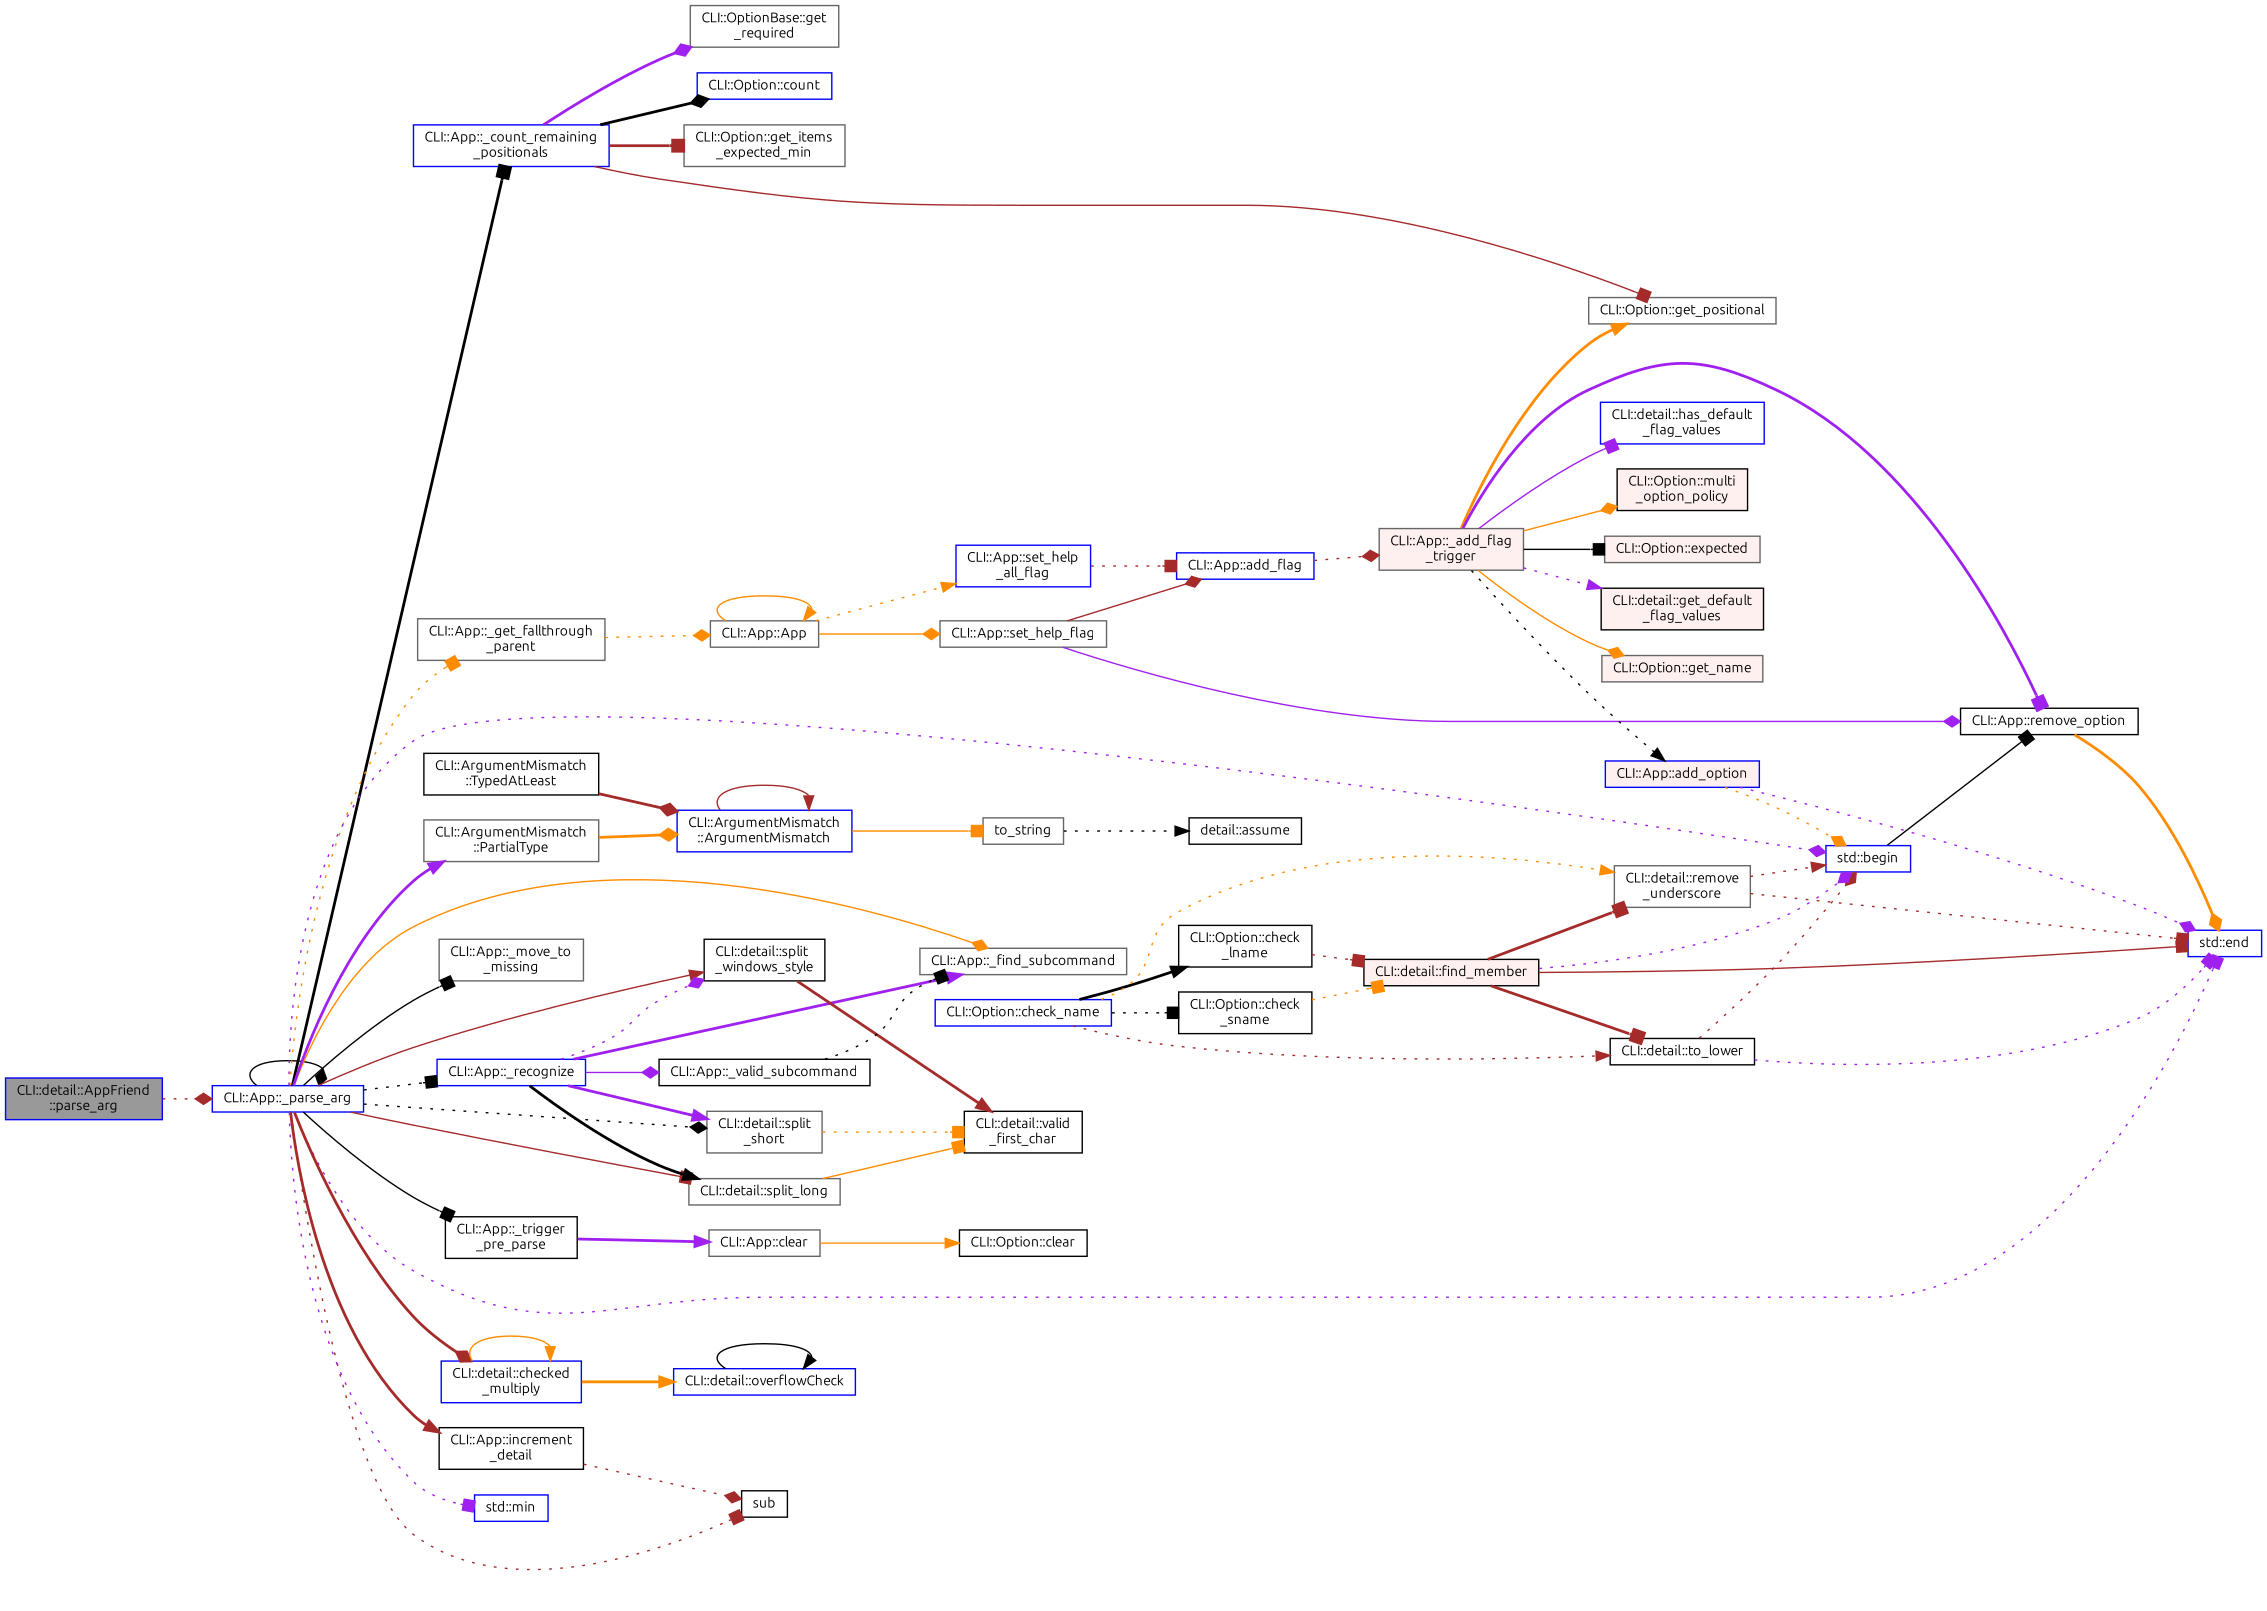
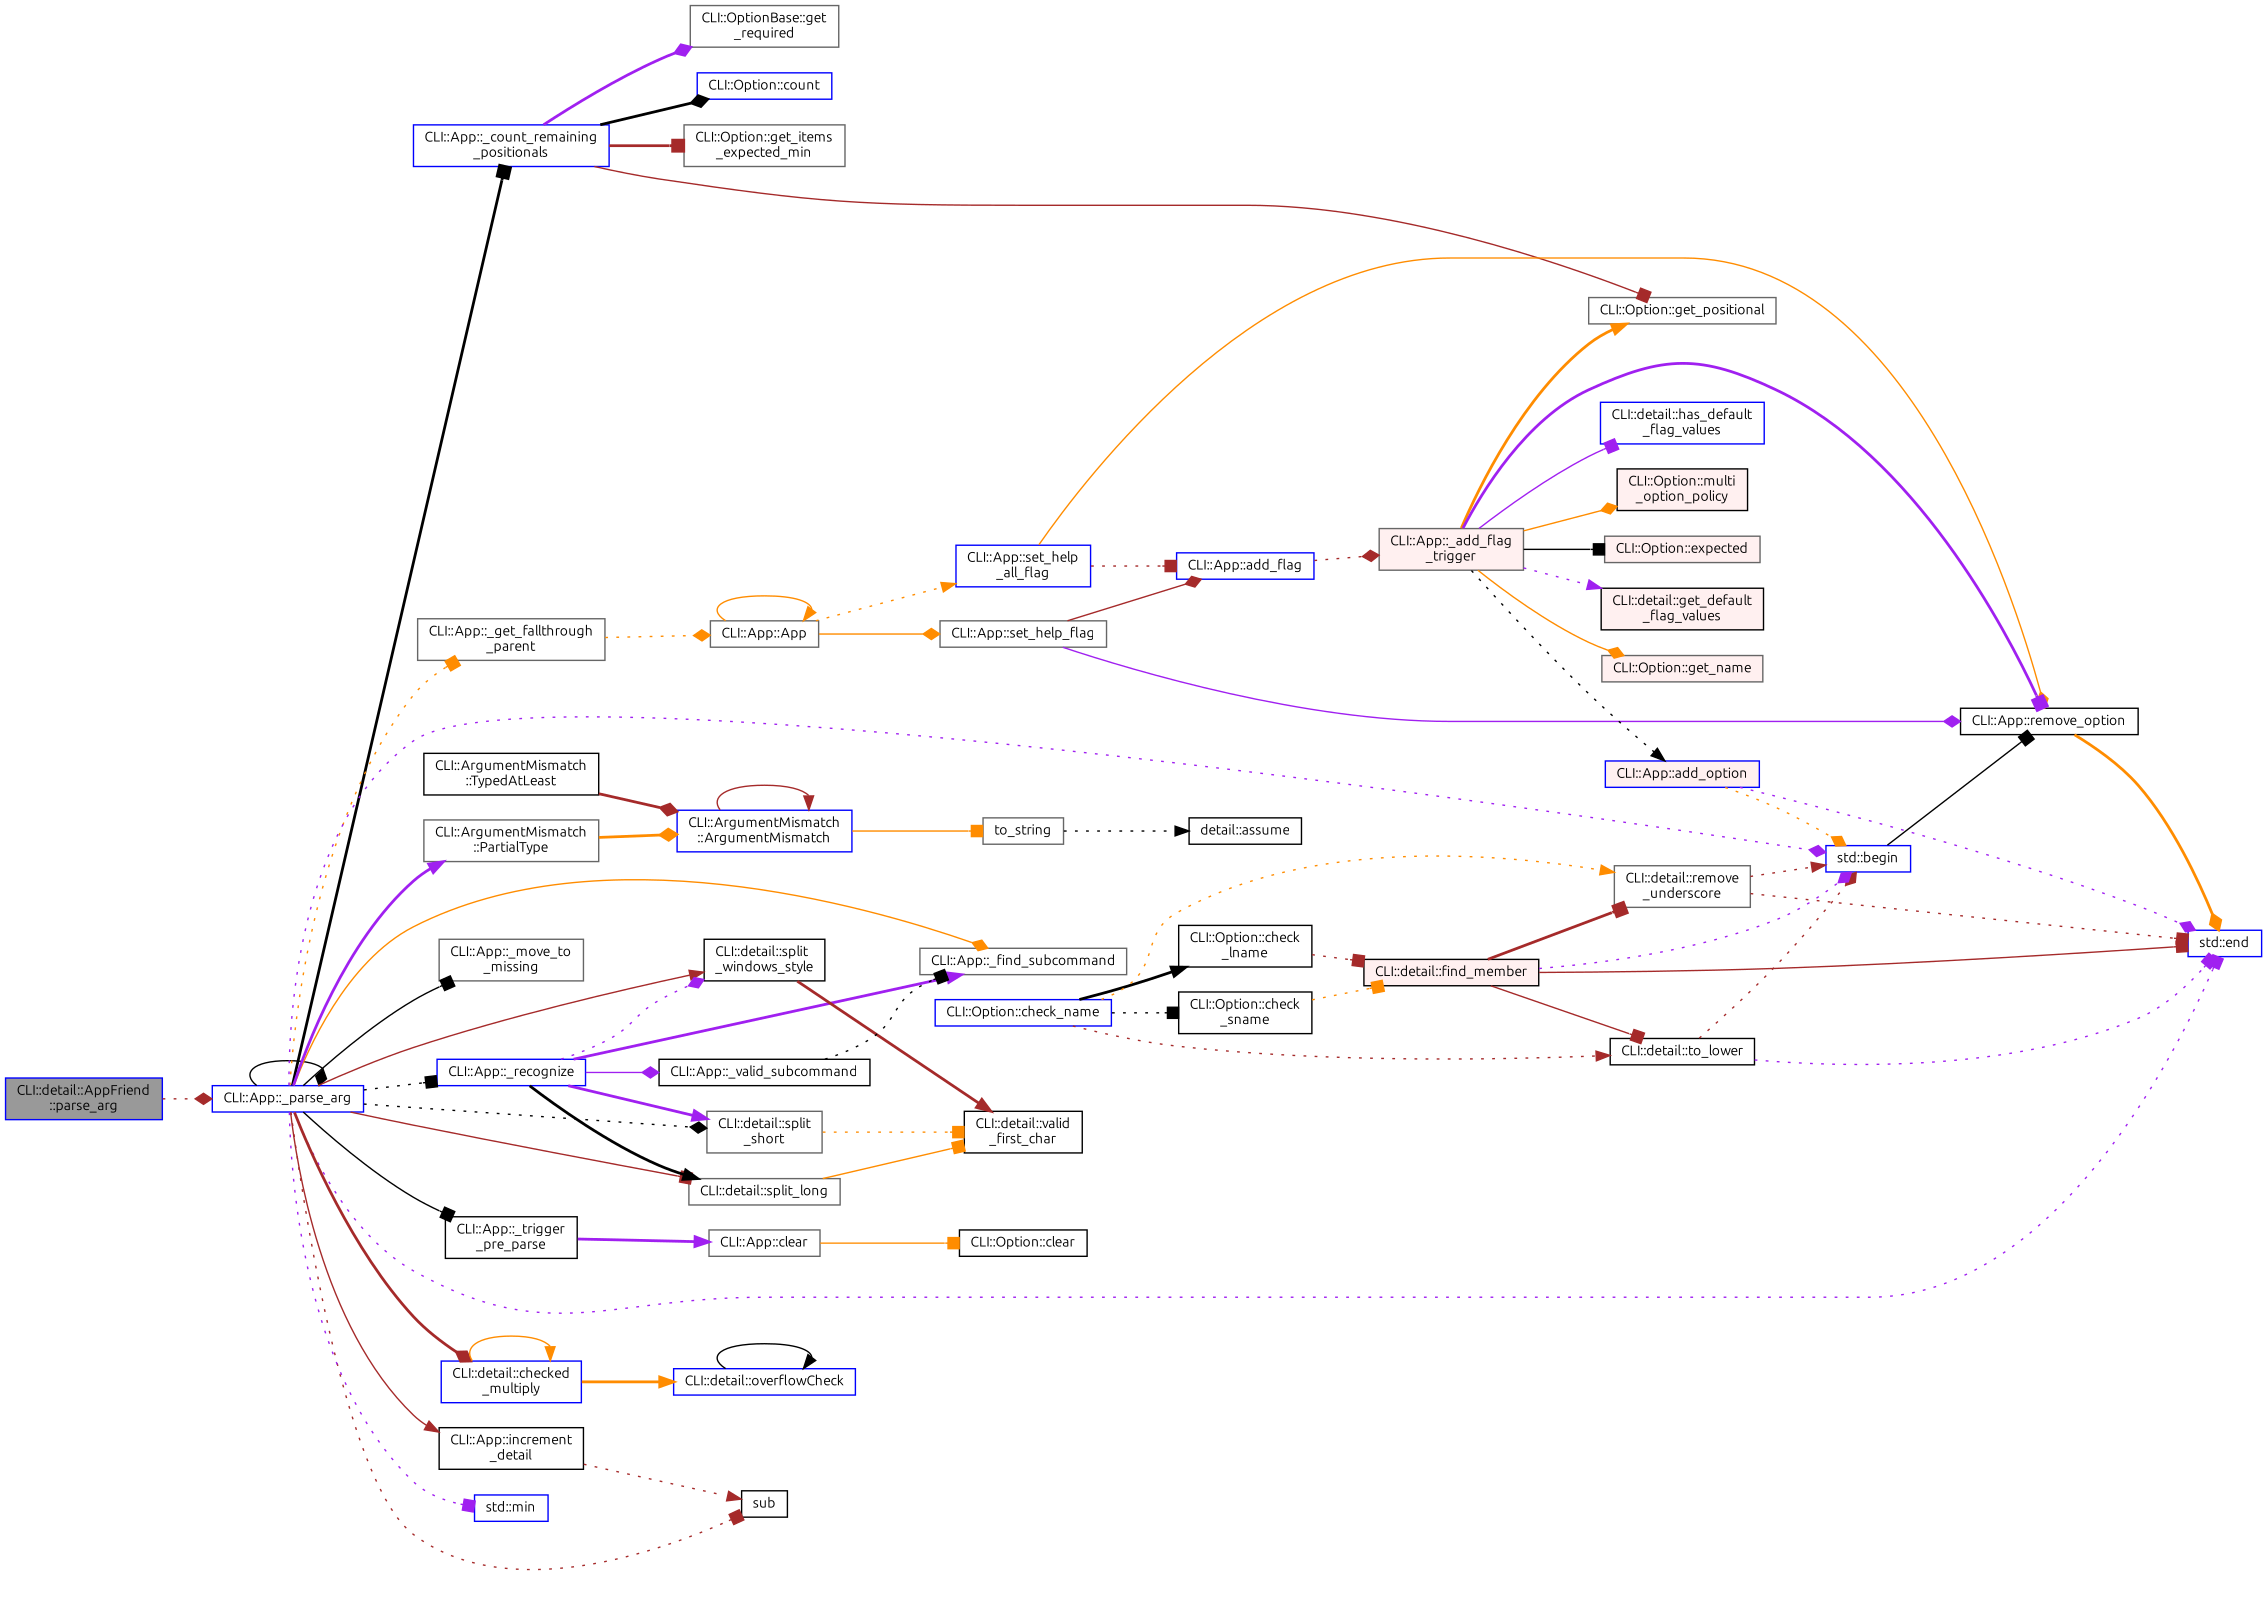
  digraph {
    fontname=Ubuntu
    rankdir=LR
    node [color=gray40 fillcolor=white fontname=Ubuntu fontsize=10 shape=box style=filled]
    edge [arrowhead=box color=brown fontname=Ubuntu fontsize=10 labelfontname=Helvetica labelfontsize=10 style=dotted]
    n1 [color=blue fillcolor=grey60 fontcolor=black height=0.2 label="CLI::detail::AppFriend\l::parse_arg" width=0.4]
    n2 [color=blue height=0.2 label="CLI::App::_parse_arg" width=0.4]
    n3 [color=blue height=0.2 label="CLI::App::_count_remaining\l_positionals" width=0.4]
    n4 [height=0.2 label="CLI::App::_find_subcommand" width=0.4]
    n5 [height=0.2 label="CLI::App::_get_fallthrough\l_parent" width=0.4]
    n6 [color=blue height=0.2 label="std::begin" width=0.4]
    n7 [color=blue height=0.2 label="std::end" width=0.4]
    n8 [height=0.2 label="CLI::App::_move_to\l_missing" width=0.4]
    n9 [color=blue height=0.2 label="CLI::App::_recognize" width=0.4]
    n10 [height=0.2 label="CLI::detail::split_long" width=0.4]
    n11 [height=0.2 label="CLI::detail::split\l_short" width=0.4]
    n12 [color=black height=0.2 label="CLI::detail::split\l_windows_style" width=0.4]
    n13 [color=black height=0.2 label="CLI::App::_trigger\l_pre_parse" width=0.4]
    n14 [color=blue height=0.2 label="CLI::detail::checked\l_multiply" width=0.4]
    n15 [color=black height=0.2 label="CLI::App::increment\l_detail" width=0.4]
    n16 [color=black height=0.2 label=sub width=0.4]
    n17 [color=blue height=0.2 label="std::min" width=0.4]
    n18 [height=0.2 label="CLI::ArgumentMismatch\l::PartialType" width=0.4]
    n19 [color=blue height=0.2 label="CLI::Option::count" width=0.4]
    n20 [height=0.2 label="CLI::Option::get_items\l_expected_min" width=0.4]
    n21 [height=0.2 label="CLI::Option::get_positional" width=0.4]
    n22 [height=0.2 label="CLI::OptionBase::get\l_required" width=0.4]
    n23 [height=0.2 label="CLI::App::App" width=0.4]
    n24 [color=black height=0.2 label="CLI::App::remove_option" width=0.4]
    n25 [color=black height=0.2 label="CLI::App::_valid_subcommand" width=0.4]
    n26 [color=black height=0.2 label="CLI::detail::valid\l_first_char" width=0.4]
    n27 [height=0.2 label="CLI::App::clear" width=0.4]
    n28 [color=blue height=0.2 label="CLI::detail::overflowCheck" width=0.4]
    n29 [color=blue height=0.2 label="CLI::ArgumentMismatch\l::ArgumentMismatch" width=0.4]
    n30 [color=black height=0.2 label="CLI::ArgumentMismatch\l::TypedAtLeast" width=0.4]
    n31 [color=blue height=0.2 label="CLI::App::set_help\l_all_flag" width=0.4]
    n32 [height=0.2 label="CLI::App::set_help_flag" width=0.4]
    n33 [color=blue height=0.2 label="CLI::App::add_flag" width=0.4]
    n34 [fillcolor="#FFF0F0" height=0.2 label="CLI::App::_add_flag\l_trigger" width=0.4]
    n35 [color=blue fillcolor="#FFF0F0" height=0.2 label="CLI::App::add_option" width=0.4]
    n36 [fillcolor="#FFF0F0" height=0.2 label="CLI::Option::expected" width=0.4]
    n37 [color=black fillcolor="#FFF0F0" height=0.2 label="CLI::detail::get_default\l_flag_values" width=0.4]
    n38 [fillcolor="#FFF0F0" height=0.2 label="CLI::Option::get_name" width=0.4]
    n39 [color=blue height=0.2 label="CLI::detail::has_default\l_flag_values" width=0.4]
    n40 [color=black fillcolor="#FFF0F0" height=0.2 label="CLI::Option::multi\l_option_policy" width=0.4]
    n41 [color=blue height=0.2 label="CLI::Option::check_name" width=0.4]
    n42 [color=black height=0.2 label="CLI::Option::check\l_lname" width=0.4]
    n43 [height=0.2 label="CLI::detail::remove\l_underscore" width=0.4]
    n44 [color=black height=0.2 label="CLI::detail::to_lower" width=0.4]
    n45 [color=black height=0.2 label="CLI::Option::check\l_sname" width=0.4]
    n46 [color=black fillcolor="#FFF0F0" height=0.2 label="CLI::detail::find_member" width=0.4]
    n47 [color=black height=0.2 label="CLI::Option::clear" width=0.4]
    n48 [height=0.2 label=to_string width=0.4]
    n49 [color=black height=0.2 label="detail::assume" width=0.4]
    n1 -> n2 [arrowhead=diamond]
    n2 -> n2 [arrowhead=diamond color=black style=solid]
    n2 -> n3 [color=black style=bold]
    n2 -> n4 [arrowhead=diamond color=darkorange style=solid]
    n2 -> n5 [color=darkorange]
    n2 -> n6 [arrowhead=diamond color=purple]
    n2 -> n7 [color=purple]
    n2 -> n8 [color=black style=solid]
    n2 -> n9 [color=black]
    n2 -> n10 [style=solid]
    n2 -> n11 [arrowhead=diamond color=black]
    n2 -> n12 [arrowhead=normal style=solid]
    n2 -> n13 [color=black style=solid]
    n2 -> n14 [arrowhead=diamond style=bold]
-   n2 -> n15 [arrowhead=normal style=bold]
+   n2 -> n15 [arrowhead=normal style=solid]
    n2 -> n16
    n2 -> n17 [color=purple]
    n2 -> n18 [arrowhead=normal color=purple style=bold]
    n3 -> n19 [arrowhead=diamond color=black style=bold]
    n3 -> n20 [style=bold]
    n3 -> n21 [style=solid]
    n3 -> n22 [arrowhead=diamond color=purple style=bold]
    n5 -> n23 [arrowhead=diamond color=darkorange]
    n6 -> n24 [color=black style=solid]
    n9 -> n4 [arrowhead=normal color=purple style=bold]
    n9 -> n10 [arrowhead=normal color=black style=bold]
    n9 -> n11 [arrowhead=normal color=purple style=bold]
    n9 -> n12 [arrowhead=diamond color=purple]
    n9 -> n25 [arrowhead=diamond color=purple style=solid]
    n10 -> n26 [color=darkorange style=solid]
    n11 -> n26 [color=darkorange]
    n12 -> n26 [arrowhead=normal style=bold]
    n13 -> n27 [arrowhead=normal color=purple style=bold]
    n14 -> n14 [arrowhead=normal color=darkorange style=solid]
    n14 -> n28 [arrowhead=normal color=darkorange style=bold]
-   n15 -> n16 [arrowhead=diamond]
+   n15 -> n16 [arrowhead=normal]
    n18 -> n29 [arrowhead=diamond color=darkorange style=bold]
    n23 -> n23 [arrowhead=normal color=darkorange style=solid]
    n23 -> n31 [arrowhead=normal color=darkorange]
    n23 -> n32 [arrowhead=diamond color=darkorange style=solid]
    n24 -> n7 [arrowhead=diamond color=darkorange style=bold]
    n25 -> n4 [color=black]
-   n27 -> n47 [arrowhead=normal color=darkorange style=solid]
+   n27 -> n47 [color=darkorange style=solid]
    n28 -> n28 [arrowhead=normal color=black style=solid]
    n29 -> n29 [arrowhead=normal style=solid]
    n29 -> n48 [color=darkorange style=solid]
    n30 -> n29 [arrowhead=diamond style=bold]
+   n31 -> n24 [arrowhead=diamond color=darkorange style=solid]
    n31 -> n33
    n32 -> n24 [arrowhead=diamond color=purple style=solid]
    n32 -> n33 [arrowhead=diamond style=solid]
    n33 -> n34 [arrowhead=diamond]
    n34 -> n21 [arrowhead=normal color=darkorange style=bold]
    n34 -> n24 [color=purple style=bold]
    n34 -> n35 [arrowhead=normal color=black]
    n34 -> n36 [color=black style=solid]
    n34 -> n37 [arrowhead=normal color=purple]
    n34 -> n38 [arrowhead=diamond color=darkorange style=solid]
    n34 -> n39 [color=purple style=solid]
    n34 -> n40 [arrowhead=diamond color=darkorange style=solid]
    n35 -> n6 [arrowhead=diamond color=darkorange]
    n35 -> n7 [arrowhead=diamond color=purple]
    n41 -> n42 [arrowhead=normal color=black style=bold]
    n41 -> n43 [arrowhead=normal color=darkorange]
    n41 -> n44 [arrowhead=normal]
    n41 -> n45 [color=black]
    n42 -> n46
    n43 -> n6 [arrowhead=normal]
    n43 -> n7
    n44 -> n6 [arrowhead=diamond]
    n44 -> n7 [color=purple]
    n45 -> n46 [color=darkorange]
    n46 -> n6 [arrowhead=diamond color=purple]
    n46 -> n7 [style=solid]
    n46 -> n43 [style=bold]
-   n46 -> n44 [style=bold]
+   n46 -> n44 [style=solid]
    n48 -> n49 [arrowhead=normal color=black]
  }
